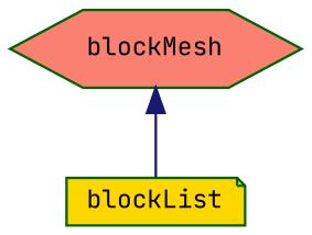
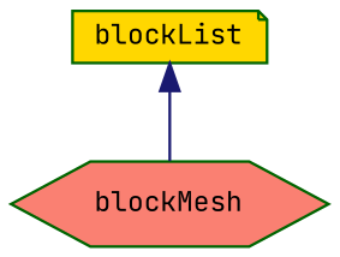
  digraph {
    fontname="JetBrains Mono"
    node [color=darkgreen fontname="JetBrains Mono" fontsize=10 style=filled]
    n1 [fillcolor=salmon fontcolor=black height=0.2 label=blockMesh shape=hexagon width=0.4]
    n2 [height=0.2 label=blockList shape=note width=0.4 fillcolor=gold]
-   n1 -> n2 [color=midnightblue dir=back fontname="JetBrains Mono" fontsize=10 labelfontname=FreeSans labelfontsize=10 style=solid]
+   n2 -> n1 [color=midnightblue dir=back fontname="JetBrains Mono" fontsize=10 labelfontname=FreeSans labelfontsize=10 style=solid]
  }
